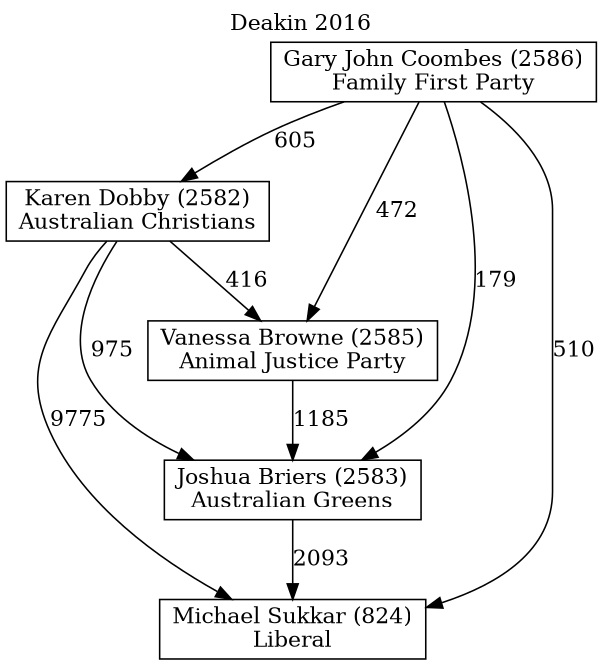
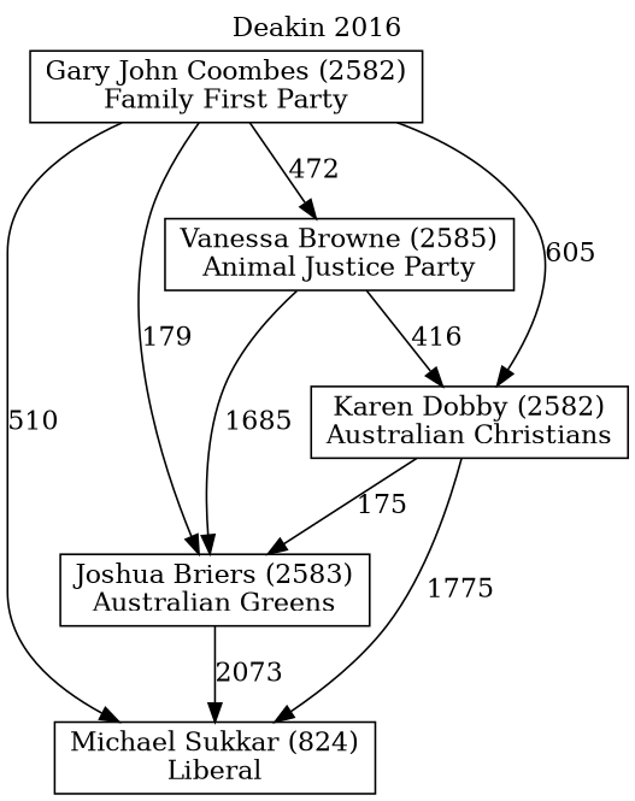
  digraph {
    label="Deakin 2016"
    labelloc=t
    mclimit=10
    node [shape=box]
    n1 [label="Michael Sukkar (824)\nLiberal"]
    n2 [label="Joshua Briers (2583)\nAustralian Greens"]
    n3 [label="Vanessa Browne (2585)\nAnimal Justice Party"]
    n4 [label="Karen Dobby (2582)\nAustralian Christians"]
-   n5 [label="Gary John Coombes (2586)\nFamily First Party"]
-   n2 -> n1 [label=2093]
-   n3 -> n2 [label=1185]
-   n4 -> n1 [label=9775]
-   n4 -> n2 [label=975]
-   n4 -> n3 [label=416]
+   n5 [label="Gary John Coombes (2582)\nFamily First Party"]
+   n2 -> n1 [label=2073]
+   n3 -> n2 [label=1685]
+   n4 -> n1 [label=1775]
+   n4 -> n2 [label=175]
+   n3 -> n4 [label=416]
    n5 -> n1 [label=510]
    n5 -> n2 [label=179]
    n5 -> n3 [label=472]
    n5 -> n4 [label=605]
  }
